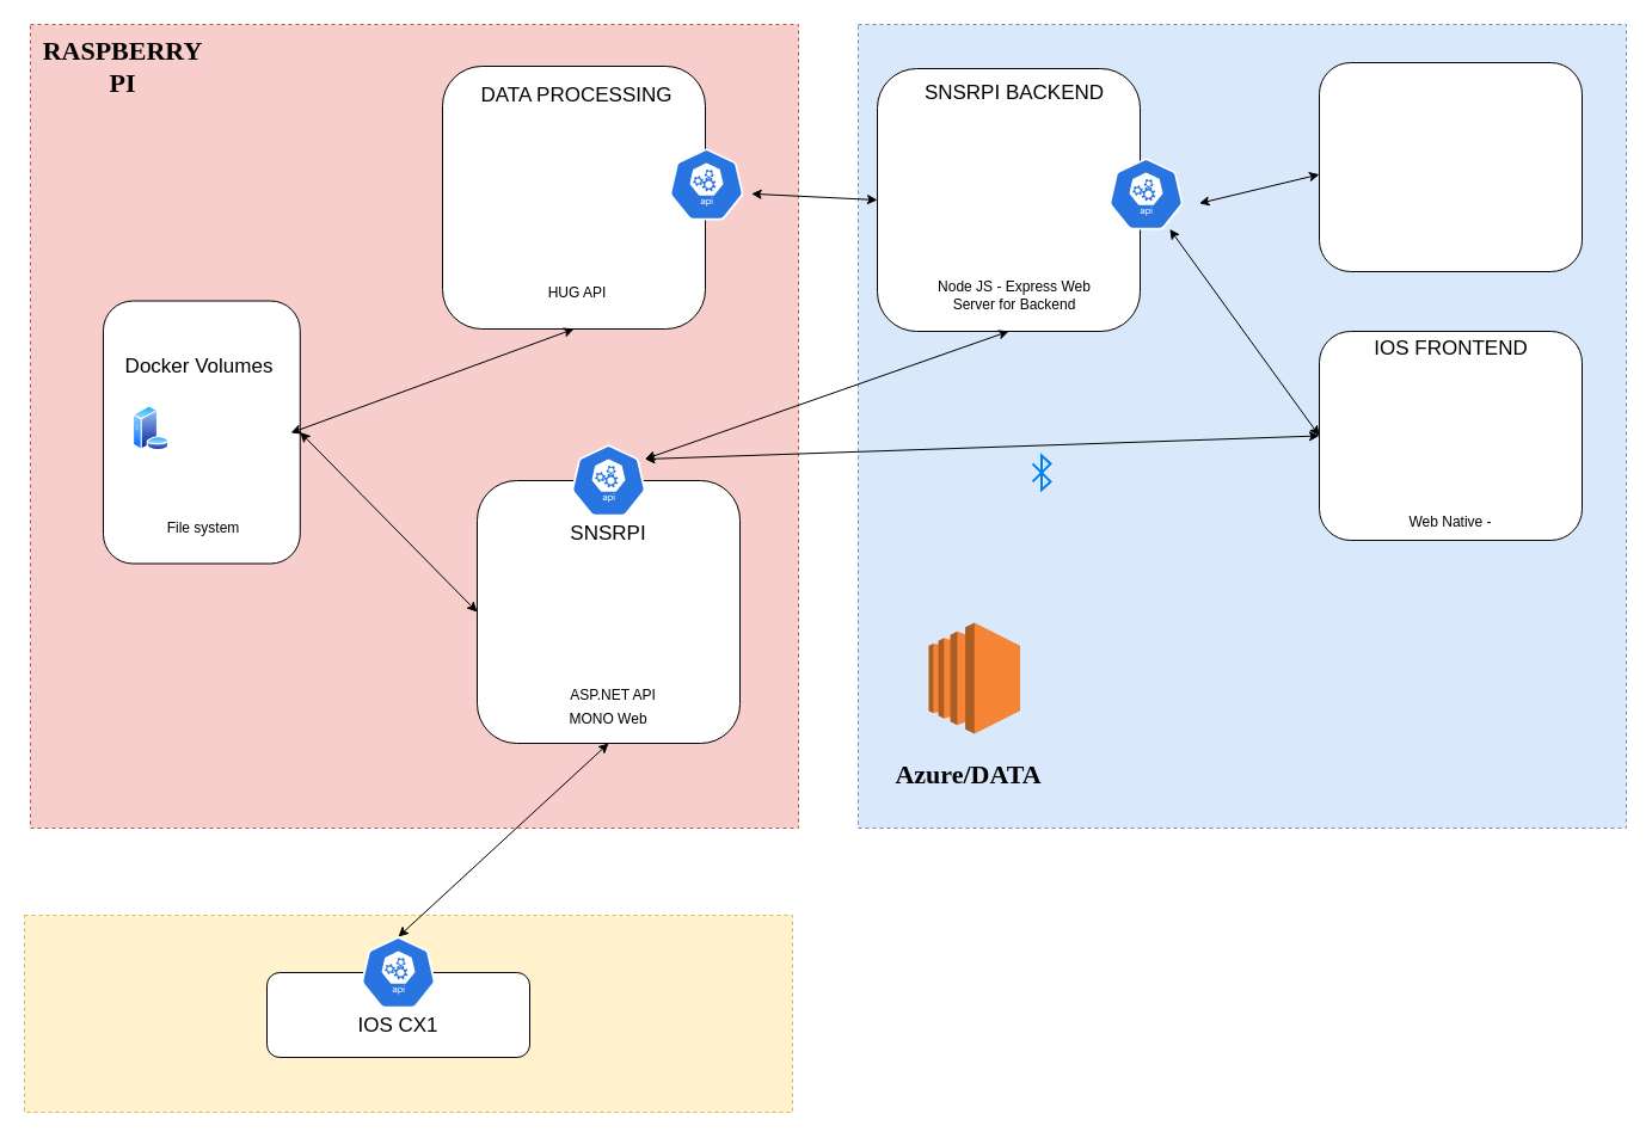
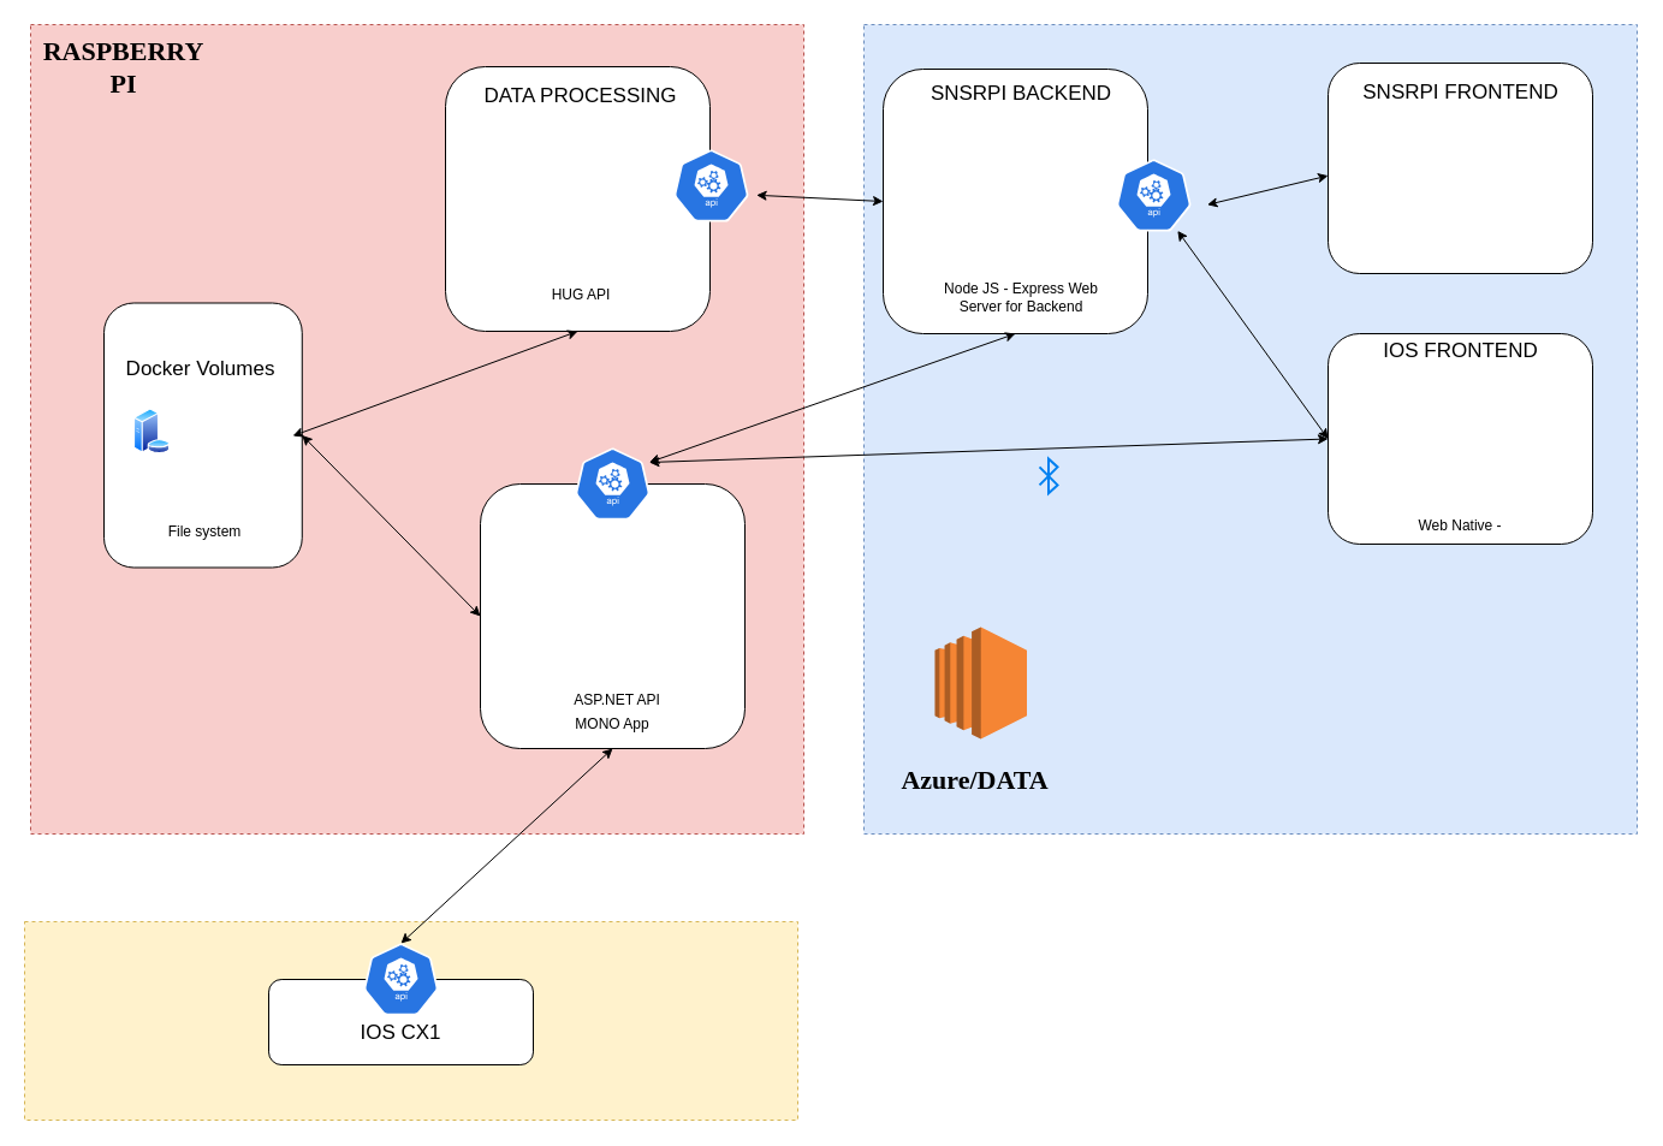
  <mxCell id="0" />
  <mxCell id="1" parent="0" />
  <mxCell id="2" value="" style="rounded=0;whiteSpace=wrap;html=1;fontFamily=Helvetica;fontSize=17;dashed=1;fillColor=#dae8fc;strokeColor=#6c8ebf;" vertex="1" parent="1"><mxGeometry x="718" y="20" width="643" height="673" as="geometry" /></mxCell>
  <mxCell id="3" value="" style="rounded=0;whiteSpace=wrap;html=1;fontFamily=Helvetica;fontSize=17;dashed=1;fillColor=#f8cecc;strokeColor=#b85450;" vertex="1" parent="1"><mxGeometry x="25" y="20" width="643" height="673" as="geometry" /></mxCell>
  <mxCell id="4" style="edgeStyle=none;rounded=0;orthogonalLoop=1;jettySize=auto;html=1;exitX=0;exitY=0.5;exitDx=0;exitDy=0;fontFamily=Helvetica;fontSize=17;startArrow=classic;startFill=1;entryX=0.9;entryY=0.2;entryDx=0;entryDy=0;entryPerimeter=0;" edge="1" parent="1" source="6" target="29"><mxGeometry relative="1" as="geometry"><mxPoint x="874" y="437" as="targetPoint" /></mxGeometry></mxCell>
  <mxCell id="5" style="edgeStyle=none;rounded=0;orthogonalLoop=1;jettySize=auto;html=1;exitX=0;exitY=0.5;exitDx=0;exitDy=0;entryX=0.72;entryY=0.99;entryDx=0;entryDy=0;entryPerimeter=0;fontFamily=Helvetica;fontSize=17;startArrow=classic;startFill=1;" edge="1" parent="1" source="6" target="13"><mxGeometry relative="1" as="geometry" /></mxCell>
  <mxCell id="6" value="" style="rounded=1;whiteSpace=wrap;html=1;" vertex="1" parent="1"><mxGeometry x="1104" y="277" width="220" height="175" as="geometry" /></mxCell>
  <mxCell id="7" value="" style="rounded=1;whiteSpace=wrap;html=1;" vertex="1" parent="1"><mxGeometry x="1104" y="52" width="220" height="175" as="geometry" /></mxCell>
  <mxCell id="8" style="rounded=0;orthogonalLoop=1;jettySize=auto;html=1;exitX=0;exitY=0.5;exitDx=0;exitDy=0;entryX=0.995;entryY=0.63;entryDx=0;entryDy=0;entryPerimeter=0;fontFamily=Helvetica;fontSize=17;startArrow=classic;startFill=1;" edge="1" parent="1" source="9" target="37"><mxGeometry relative="1" as="geometry" /></mxCell>
  <mxCell id="9" value="" style="rounded=1;whiteSpace=wrap;html=1;" vertex="1" parent="1"><mxGeometry x="734" y="57" width="220" height="220" as="geometry" /></mxCell>
  <mxCell id="10" value="SNSRPI BACKEND" style="text;html=1;strokeColor=none;fillColor=none;align=center;verticalAlign=middle;whiteSpace=wrap;rounded=0;fontFamily=Helvetica;fontSize=17;" vertex="1" parent="1"><mxGeometry x="759" y="68" width="180" height="20" as="geometry" /></mxCell>
  <mxCell id="11" value="" style="shape=image;html=1;verticalAlign=top;verticalLabelPosition=bottom;labelBackgroundColor=#ffffff;imageAspect=0;aspect=fixed;image=https://cdn4.iconfinder.com/data/icons/logos-and-brands/512/233_Node_Js_logo-128.png" vertex="1" parent="1"><mxGeometry x="804" y="117" width="90" height="90" as="geometry" /></mxCell>
  <mxCell id="12" value="Node JS - Express Web Server for Backend" style="text;html=1;strokeColor=none;fillColor=none;align=center;verticalAlign=middle;whiteSpace=wrap;rounded=0;" vertex="1" parent="1"><mxGeometry x="774" y="237" width="150" height="20" as="geometry" /></mxCell>
  <mxCell id="13" value="" style="html=1;dashed=0;whitespace=wrap;fillColor=#2875E2;strokeColor=#ffffff;points=[[0.005,0.63,0],[0.1,0.2,0],[0.9,0.2,0],[0.5,0,0],[0.995,0.63,0],[0.72,0.99,0],[0.5,1,0],[0.28,0.99,0]];shape=mxgraph.kubernetes.icon;prIcon=api" vertex="1" parent="1"><mxGeometry x="914" y="132" width="90" height="60" as="geometry" /></mxCell>
+ <mxCell id="14" value="SNSRPI FRONTEND" style="text;html=1;strokeColor=none;fillColor=none;align=center;verticalAlign=middle;whiteSpace=wrap;rounded=0;fontSize=17;" vertex="1" parent="1"><mxGeometry x="1126.5" y="67" width="175" height="20" as="geometry" /></mxCell>
  <mxCell id="15" value="" style="shape=image;html=1;verticalAlign=top;verticalLabelPosition=bottom;labelBackgroundColor=#ffffff;imageAspect=0;aspect=fixed;image=https://cdn0.iconfinder.com/data/icons/logos-brands-in-colors/128/react-128.png" vertex="1" parent="1"><mxGeometry x="1183" y="106" width="71.5" height="71.5" as="geometry" /></mxCell>
  <mxCell id="16" value="" style="endArrow=classic;startArrow=classic;html=1;fontFamily=Helvetica;fontSize=17;exitX=0.9;exitY=0.2;exitDx=0;exitDy=0;exitPerimeter=0;entryX=0.5;entryY=1;entryDx=0;entryDy=0;" edge="1" parent="1" source="29" target="9"><mxGeometry width="50" height="50" relative="1" as="geometry"><mxPoint x="954" y="367" as="sourcePoint" /><mxPoint x="1004" y="317" as="targetPoint" /></mxGeometry></mxCell>
  <mxCell id="17" value="" style="endArrow=classic;startArrow=classic;html=1;fontFamily=Helvetica;fontSize=17;exitX=0;exitY=0.535;exitDx=0;exitDy=0;exitPerimeter=0;entryX=0.995;entryY=0.63;entryDx=0;entryDy=0;entryPerimeter=0;" edge="1" parent="1" source="7" target="13"><mxGeometry width="50" height="50" relative="1" as="geometry"><mxPoint x="1024" y="347" as="sourcePoint" /><mxPoint x="1026" y="207" as="targetPoint" /></mxGeometry></mxCell>
  <mxCell id="18" value="" style="shape=image;html=1;verticalAlign=top;verticalLabelPosition=bottom;labelBackgroundColor=#ffffff;imageAspect=0;aspect=fixed;image=https://cdn0.iconfinder.com/data/icons/logos-brands-in-colors/128/react-128.png" vertex="1" parent="1"><mxGeometry x="1234" y="326.75" width="67.5" height="67.5" as="geometry" /></mxCell>
  <mxCell id="19" value="IOS FRONTEND" style="text;html=1;strokeColor=none;fillColor=none;align=center;verticalAlign=middle;whiteSpace=wrap;rounded=0;fontSize=17;" vertex="1" parent="1"><mxGeometry x="1126.5" y="282" width="175" height="20" as="geometry" /></mxCell>
  <mxCell id="20" value="Web Native -" style="text;html=1;strokeColor=none;fillColor=none;align=center;verticalAlign=middle;whiteSpace=wrap;rounded=0;" vertex="1" parent="1"><mxGeometry x="1139" y="427" width="150" height="20" as="geometry" /></mxCell>
  <mxCell id="21" value="" style="html=1;verticalLabelPosition=bottom;align=center;labelBackgroundColor=#ffffff;verticalAlign=top;strokeWidth=2;strokeColor=#0080F0;shadow=0;dashed=0;shape=mxgraph.ios7.icons.bluetooth;pointerEvents=1;fontFamily=Helvetica;fontSize=17;" vertex="1" parent="1"><mxGeometry x="864" y="381" width="15" height="28.8" as="geometry" /></mxCell>
  <mxCell id="22" value="" style="group" vertex="1" connectable="0" parent="1"><mxGeometry x="399" y="372" width="243" height="277" as="geometry" /></mxCell>
  <mxCell id="23" value="" style="group" vertex="1" connectable="0" parent="22"><mxGeometry y="30" width="243" height="247" as="geometry" /></mxCell>
  <mxCell id="24" value="" style="rounded=1;whiteSpace=wrap;html=1;" vertex="1" parent="23"><mxGeometry width="220" height="220" as="geometry" /></mxCell>
- <mxCell id="25" value="SNSRPI" style="text;html=1;strokeColor=none;fillColor=none;align=center;verticalAlign=middle;whiteSpace=wrap;rounded=0;fontFamily=Helvetica;fontSize=17;" vertex="1" parent="23"><mxGeometry x="20" y="35" width="180" height="20" as="geometry" /></mxCell>
  <mxCell id="26" value="" style="shape=image;html=1;verticalAlign=top;verticalLabelPosition=bottom;labelBackgroundColor=#ffffff;imageAspect=0;aspect=fixed;image=https://cdn1.iconfinder.com/data/icons/Momentum_GlossyEntireSet/32/c.png;fontFamily=Helvetica;fontSize=17;" vertex="1" parent="23"><mxGeometry x="40" y="85" width="50" height="50" as="geometry" /></mxCell>
- <mxCell id="27" value="MONO Web&lt;br&gt;" style="text;html=1;strokeColor=none;fillColor=none;align=center;verticalAlign=middle;whiteSpace=wrap;rounded=0;" vertex="1" parent="23"><mxGeometry x="35" y="190" width="150" height="20" as="geometry" /></mxCell>
+ <mxCell id="27" value="MONO App&lt;br&gt;" style="text;html=1;strokeColor=none;fillColor=none;align=center;verticalAlign=middle;whiteSpace=wrap;rounded=0;" vertex="1" parent="23"><mxGeometry x="35" y="190" width="150" height="20" as="geometry" /></mxCell>
  <mxCell id="28" value="" style="shape=image;html=1;verticalAlign=top;verticalLabelPosition=bottom;labelBackgroundColor=#ffffff;imageAspect=0;aspect=fixed;image=https://cdn3.iconfinder.com/data/icons/social-media-2169/24/social_media_social_media_logo_docker-128.png;fontFamily=Helvetica;fontSize=17;" vertex="1" parent="23"><mxGeometry x="172" y="176" width="71" height="71" as="geometry" /></mxCell>
  <mxCell id="29" value="" style="html=1;dashed=0;whitespace=wrap;fillColor=#2875E2;strokeColor=#ffffff;points=[[0.005,0.63,0],[0.1,0.2,0],[0.9,0.2,0],[0.5,0,0],[0.995,0.63,0],[0.72,0.99,0],[0.5,1,0],[0.28,0.99,0]];shape=mxgraph.kubernetes.icon;prIcon=api" vertex="1" parent="22"><mxGeometry x="72" width="76" height="60" as="geometry" /></mxCell>
  <mxCell id="30" value="" style="group" vertex="1" connectable="0" parent="1"><mxGeometry x="370" y="55" width="259" height="239" as="geometry" /></mxCell>
  <mxCell id="31" value="" style="group" vertex="1" connectable="0" parent="30"><mxGeometry width="238" height="239" as="geometry" /></mxCell>
  <mxCell id="32" value="" style="rounded=1;whiteSpace=wrap;html=1;" vertex="1" parent="31"><mxGeometry width="220" height="220" as="geometry" /></mxCell>
  <mxCell id="33" value="" style="shape=image;html=1;verticalAlign=top;verticalLabelPosition=bottom;labelBackgroundColor=#ffffff;imageAspect=0;aspect=fixed;image=https://cdn4.iconfinder.com/data/icons/logos-and-brands/512/267_Python_logo-128.png" vertex="1" parent="31"><mxGeometry x="61" y="70" width="80" height="80" as="geometry" /></mxCell>
  <mxCell id="34" value="DATA PROCESSING" style="text;html=1;strokeColor=none;fillColor=none;align=center;verticalAlign=middle;whiteSpace=wrap;rounded=0;fontSize=17;" vertex="1" parent="31"><mxGeometry x="25" y="15" width="175" height="20" as="geometry" /></mxCell>
  <mxCell id="35" value="HUG API" style="text;html=1;strokeColor=none;fillColor=none;align=center;verticalAlign=middle;whiteSpace=wrap;rounded=0;" vertex="1" parent="31"><mxGeometry x="37.5" y="180" width="150" height="20" as="geometry" /></mxCell>
  <mxCell id="36" value="" style="shape=image;html=1;verticalAlign=top;verticalLabelPosition=bottom;labelBackgroundColor=#ffffff;imageAspect=0;aspect=fixed;image=https://cdn3.iconfinder.com/data/icons/social-media-2169/24/social_media_social_media_logo_docker-128.png;fontFamily=Helvetica;fontSize=17;" vertex="1" parent="31"><mxGeometry x="175" y="176" width="63" height="63" as="geometry" /></mxCell>
  <mxCell id="37" value="" style="html=1;dashed=0;whitespace=wrap;fillColor=#2875E2;strokeColor=#ffffff;points=[[0.005,0.63,0],[0.1,0.2,0],[0.9,0.2,0],[0.5,0,0],[0.995,0.63,0],[0.72,0.99,0],[0.5,1,0],[0.28,0.99,0]];shape=mxgraph.kubernetes.icon;prIcon=api" vertex="1" parent="30"><mxGeometry x="183" y="69" width="76" height="60" as="geometry" /></mxCell>
  <mxCell id="38" value="ASP.NET API&lt;br&gt;" style="text;html=1;strokeColor=none;fillColor=none;align=center;verticalAlign=middle;whiteSpace=wrap;rounded=0;" vertex="1" parent="1"><mxGeometry x="438" y="572" width="150" height="20" as="geometry" /></mxCell>
  <mxCell id="39" value="" style="group" vertex="1" connectable="0" parent="1"><mxGeometry x="80" y="236.5" width="194" height="256" as="geometry" /></mxCell>
  <mxCell id="40" value="" style="rounded=1;whiteSpace=wrap;html=1;" vertex="1" parent="39"><mxGeometry x="5.992" y="15" width="164.788" height="220" as="geometry" /></mxCell>
  <mxCell id="41" value="Docker Volumes" style="text;html=1;strokeColor=none;fillColor=none;align=center;verticalAlign=middle;whiteSpace=wrap;rounded=0;fontSize=17;" vertex="1" parent="39"><mxGeometry x="20.973" y="60" width="131.081" height="20" as="geometry" /></mxCell>
  <mxCell id="42" value="File system" style="text;html=1;strokeColor=none;fillColor=none;align=center;verticalAlign=middle;whiteSpace=wrap;rounded=0;" vertex="1" parent="39"><mxGeometry x="34.081" y="195" width="112.355" height="20" as="geometry" /></mxCell>
  <mxCell id="43" value="" style="shape=image;html=1;verticalAlign=top;verticalLabelPosition=bottom;labelBackgroundColor=#ffffff;imageAspect=0;aspect=fixed;image=https://cdn3.iconfinder.com/data/icons/social-media-2169/24/social_media_social_media_logo_docker-128.png;fontFamily=Helvetica;fontSize=17;" vertex="1" parent="39"><mxGeometry x="137.822" y="185" width="53.181" height="53.181" as="geometry" /></mxCell>
  <mxCell id="44" value="" style="aspect=fixed;perimeter=ellipsePerimeter;html=1;align=center;shadow=0;dashed=0;spacingTop=3;image;image=img/lib/active_directory/database_server.svg;fontFamily=Helvetica;fontSize=17;" vertex="1" parent="39"><mxGeometry x="30.71" y="103" width="30.71" height="37.452" as="geometry" /></mxCell>
  <mxCell id="45" value="" style="shape=image;html=1;verticalAlign=top;verticalLabelPosition=bottom;labelBackgroundColor=#ffffff;imageAspect=0;aspect=fixed;image=https://cdn3.iconfinder.com/data/icons/social-media-2169/24/social_media_social_media_logo_docker-128.png;fontFamily=Helvetica;fontSize=17;" vertex="1" parent="1"><mxGeometry x="1281" y="185" width="71" height="71" as="geometry" /></mxCell>
  <mxCell id="46" value="" style="shape=image;html=1;verticalAlign=top;verticalLabelPosition=bottom;labelBackgroundColor=#ffffff;imageAspect=0;aspect=fixed;image=https://cdn3.iconfinder.com/data/icons/social-media-2169/24/social_media_social_media_logo_docker-128.png;fontFamily=Helvetica;fontSize=17;" vertex="1" parent="1"><mxGeometry x="922" y="231" width="63" height="63" as="geometry" /></mxCell>
  <mxCell id="47" style="edgeStyle=none;rounded=0;orthogonalLoop=1;jettySize=auto;html=1;exitX=0;exitY=0.5;exitDx=0;exitDy=0;entryX=1;entryY=0.5;entryDx=0;entryDy=0;fontFamily=Helvetica;fontSize=17;startArrow=classic;startFill=1;" edge="1" parent="1" source="24" target="40"><mxGeometry relative="1" as="geometry" /></mxCell>
  <mxCell id="48" style="edgeStyle=none;rounded=0;orthogonalLoop=1;jettySize=auto;html=1;exitX=0.5;exitY=1;exitDx=0;exitDy=0;fontFamily=Helvetica;fontSize=17;startArrow=classic;startFill=1;" edge="1" parent="1" source="32"><mxGeometry relative="1" as="geometry"><mxPoint x="243" y="362" as="targetPoint" /></mxGeometry></mxCell>
  <mxCell id="49" value="RASPBERRY PI" style="text;html=1;strokeColor=none;fillColor=none;align=center;verticalAlign=middle;whiteSpace=wrap;rounded=0;dashed=1;fontFamily=Lucida Console;fontSize=22;fontStyle=1" vertex="1" parent="1"><mxGeometry x="29" y="32" width="147" height="47" as="geometry" /></mxCell>
  <mxCell id="50" value="" style="rounded=0;whiteSpace=wrap;html=1;fontFamily=Helvetica;fontSize=17;dashed=1;fillColor=#fff2cc;strokeColor=#d6b656;" vertex="1" parent="1"><mxGeometry x="20" y="766" width="643" height="165" as="geometry" /></mxCell>
  <mxCell id="51" value="" style="rounded=1;whiteSpace=wrap;html=1;" vertex="1" parent="1"><mxGeometry x="223" y="814" width="220" height="71" as="geometry" /></mxCell>
  <mxCell id="52" value="IOS CX1" style="text;html=1;strokeColor=none;fillColor=none;align=center;verticalAlign=middle;whiteSpace=wrap;rounded=0;fontFamily=Helvetica;fontSize=17;" vertex="1" parent="1"><mxGeometry x="243" y="849" width="180" height="20" as="geometry" /></mxCell>
  <mxCell id="53" value="" style="html=1;dashed=0;whitespace=wrap;fillColor=#2875E2;strokeColor=#ffffff;points=[[0.005,0.63,0],[0.1,0.2,0],[0.9,0.2,0],[0.5,0,0],[0.995,0.63,0],[0.72,0.99,0],[0.5,1,0],[0.28,0.99,0]];shape=mxgraph.kubernetes.icon;prIcon=api" vertex="1" parent="1"><mxGeometry x="295" y="784" width="76" height="60" as="geometry" /></mxCell>
  <mxCell id="54" style="edgeStyle=none;rounded=0;orthogonalLoop=1;jettySize=auto;html=1;exitX=0.5;exitY=1;exitDx=0;exitDy=0;entryX=0.5;entryY=0;entryDx=0;entryDy=0;entryPerimeter=0;fontFamily=Helvetica;fontSize=17;startArrow=classic;startFill=1;" edge="1" parent="1" source="24" target="53"><mxGeometry relative="1" as="geometry" /></mxCell>
  <mxCell id="55" value="Azure/DATA" style="text;html=1;strokeColor=none;fillColor=none;align=center;verticalAlign=middle;whiteSpace=wrap;rounded=0;dashed=1;fontFamily=Lucida Console;fontSize=22;fontStyle=1" vertex="1" parent="1"><mxGeometry x="737" y="625" width="147" height="47" as="geometry" /></mxCell>
  <mxCell id="56" value="" style="outlineConnect=0;dashed=0;verticalLabelPosition=bottom;verticalAlign=top;align=center;html=1;shape=mxgraph.aws3.ec2;fillColor=#F58534;gradientColor=none;fontFamily=Lucida Console;fontSize=22;" vertex="1" parent="1"><mxGeometry x="777" y="521" width="76.5" height="93" as="geometry" /></mxCell>
